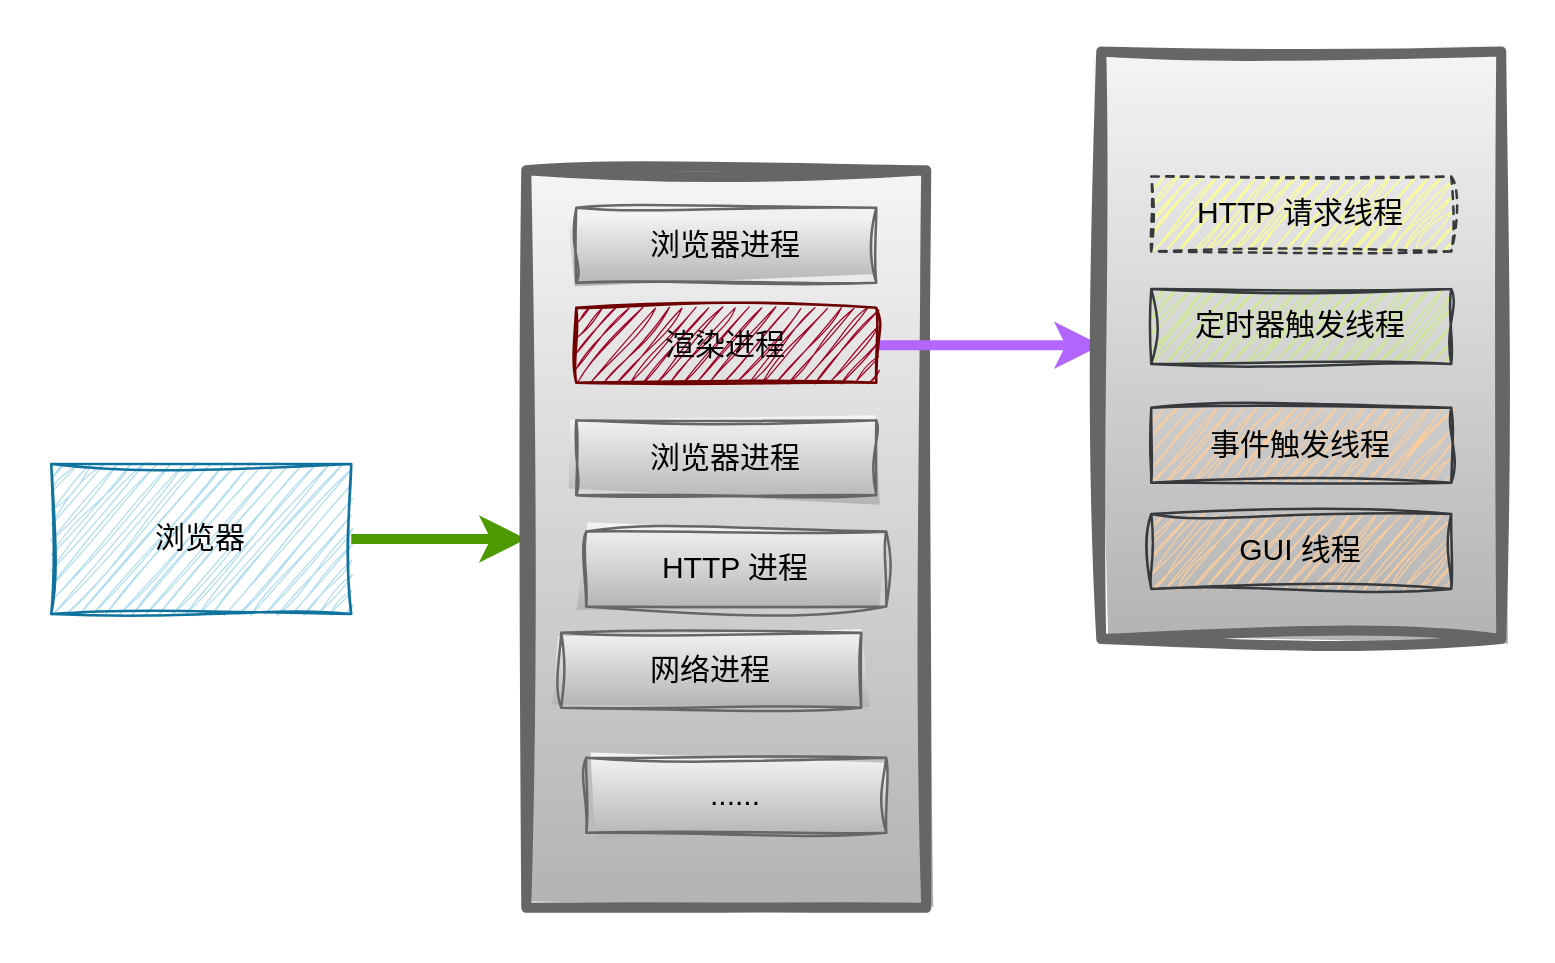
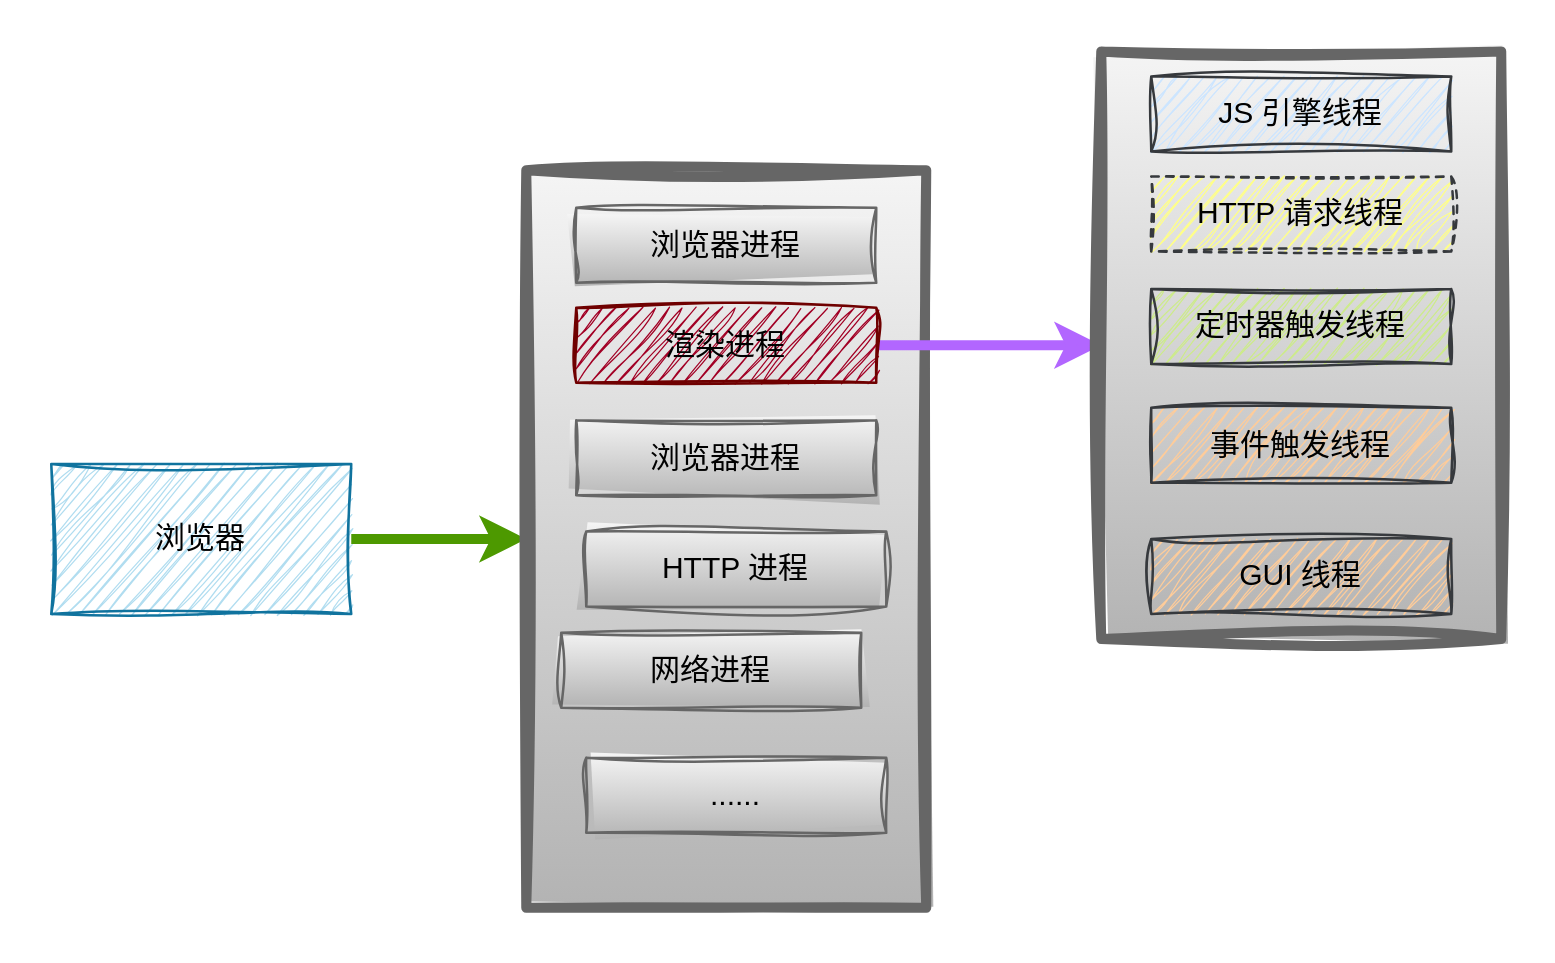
  <mxCell id="0" />
  <mxCell id="1" parent="0" />
  <mxCell id="2" style="edgeStyle=orthogonalEdgeStyle;rounded=0;orthogonalLoop=1;jettySize=auto;html=1;exitX=1;exitY=0.5;exitDx=0;exitDy=0;entryX=0;entryY=0.5;entryDx=0;entryDy=0;fillColor=#ffcccc;strokeColor=#4D9900;curved=0;targetPerimeterSpacing=0;sourcePerimeterSpacing=0;strokeWidth=4;" edge="1" parent="1" source="3" target="4"><mxGeometry relative="1" as="geometry" /></mxCell>
  <mxCell id="3" value="浏览器" style="rounded=0;whiteSpace=wrap;html=1;sketch=1;curveFitting=1;jiggle=2;fillColor=#b1ddf0;strokeColor=#10739e;" vertex="1" parent="1"><mxGeometry x="20" y="185" width="120" height="60" as="geometry" /></mxCell>
  <mxCell id="4" value="" style="rounded=0;whiteSpace=wrap;html=1;strokeWidth=4;sketch=1;curveFitting=1;jiggle=2;fillColor=#f5f5f5;strokeColor=#666666;gradientColor=#b3b3b3;" vertex="1" parent="1"><mxGeometry x="210" y="67.5" width="160" height="295" as="geometry" /></mxCell>
  <mxCell id="5" value="浏览器进程" style="rounded=0;whiteSpace=wrap;html=1;fillColor=#f5f5f5;strokeColor=#666666;gradientColor=#b3b3b3;sketch=1;curveFitting=1;jiggle=2;" vertex="1" parent="1"><mxGeometry x="230" y="82.5" width="120" height="30" as="geometry" /></mxCell>
  <mxCell id="6" style="edgeStyle=orthogonalEdgeStyle;rounded=0;orthogonalLoop=1;jettySize=auto;html=1;entryX=0;entryY=0.5;entryDx=0;entryDy=0;strokeWidth=4;fillColor=#ffff88;strokeColor=#B266FF;" edge="1" parent="1" source="7" target="12"><mxGeometry relative="1" as="geometry" /></mxCell>
  <mxCell id="7" value="&lt;font color=&quot;#000000&quot;&gt;渲染进程&lt;/font&gt;" style="rounded=0;whiteSpace=wrap;html=1;fillColor=#a20025;fontColor=#ffffff;strokeColor=#6F0000;sketch=1;curveFitting=1;jiggle=2;" vertex="1" parent="1"><mxGeometry x="230" y="122.5" width="120" height="30" as="geometry" /></mxCell>
  <mxCell id="8" value="浏览器进程" style="rounded=0;whiteSpace=wrap;html=1;fillColor=#f5f5f5;gradientColor=#b3b3b3;strokeColor=#666666;sketch=1;curveFitting=1;jiggle=2;" vertex="1" parent="1"><mxGeometry x="230" y="167.5" width="120" height="30" as="geometry" /></mxCell>
  <mxCell id="9" value="HTTP 进程" style="rounded=0;whiteSpace=wrap;html=1;fillColor=#f5f5f5;gradientColor=#b3b3b3;strokeColor=#666666;sketch=1;curveFitting=1;jiggle=2;" vertex="1" parent="1"><mxGeometry x="234" y="212" width="120" height="30" as="geometry" /></mxCell>
  <mxCell id="10" value="网络进程" style="rounded=0;whiteSpace=wrap;html=1;fillColor=#f5f5f5;gradientColor=#b3b3b3;strokeColor=#666666;sketch=1;curveFitting=1;jiggle=2;" vertex="1" parent="1"><mxGeometry x="224" y="252.5" width="120" height="30" as="geometry" /></mxCell>
  <mxCell id="11" value="......" style="rounded=0;whiteSpace=wrap;html=1;fillColor=#f5f5f5;gradientColor=#b3b3b3;strokeColor=#666666;sketch=1;curveFitting=1;jiggle=2;" vertex="1" parent="1"><mxGeometry x="234" y="302.5" width="120" height="30" as="geometry" /></mxCell>
  <mxCell id="12" value="" style="rounded=0;whiteSpace=wrap;html=1;strokeWidth=4;strokeColor=#666666;sketch=1;curveFitting=1;jiggle=2;fillColor=#f5f5f5;gradientColor=#b3b3b3;" vertex="1" parent="1"><mxGeometry x="440" y="20" width="160" height="235" as="geometry" /></mxCell>
+ <mxCell id="13" value="JS 引擎线程" style="rounded=0;whiteSpace=wrap;html=1;fillColor=#cce5ff;strokeColor=#36393d;sketch=1;curveFitting=1;jiggle=2;" vertex="1" parent="1"><mxGeometry x="460" y="30" width="120" height="30" as="geometry" /></mxCell>
  <mxCell id="14" value="事件触发线程" style="rounded=0;whiteSpace=wrap;html=1;fillColor=#ffcc99;strokeColor=#36393d;sketch=1;curveFitting=1;jiggle=2;" vertex="1" parent="1"><mxGeometry x="460" y="162.5" width="120" height="30" as="geometry" /></mxCell>
- <mxCell id="15" value="GUI 线程" style="rounded=0;whiteSpace=wrap;html=1;fillColor=#ffcc99;strokeColor=#36393d;sketch=1;curveFitting=1;jiggle=2;" vertex="1" parent="1"><mxGeometry x="460" y="205" width="120" height="30" as="geometry" /></mxCell>
+ <mxCell id="15" value="GUI 线程" style="rounded=0;whiteSpace=wrap;html=1;fillColor=#ffcc99;strokeColor=#36393d;sketch=1;curveFitting=1;jiggle=2;" vertex="1" parent="1"><mxGeometry x="460" y="215" width="120" height="30" as="geometry" /></mxCell>
  <mxCell id="16" value="定时器触发线程" style="rounded=0;whiteSpace=wrap;html=1;fillColor=#cdeb8b;strokeColor=#36393d;sketch=1;curveFitting=1;jiggle=2;" vertex="1" parent="1"><mxGeometry x="460" y="115" width="120" height="30" as="geometry" /></mxCell>
  <mxCell id="17" value="HTTP 请求线程" style="rounded=0;whiteSpace=wrap;html=1;fillColor=#ffff88;strokeColor=#36393d;sketch=1;curveFitting=1;jiggle=2;dashed=1;" vertex="1" parent="1"><mxGeometry x="460" y="70" width="120" height="30" as="geometry" /></mxCell>
